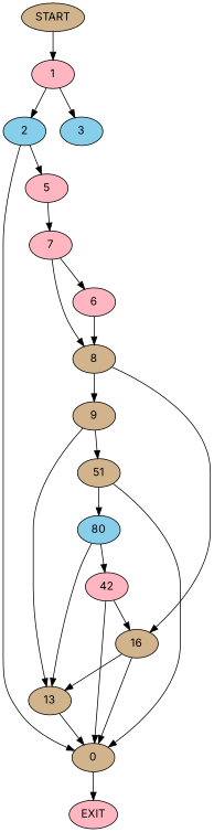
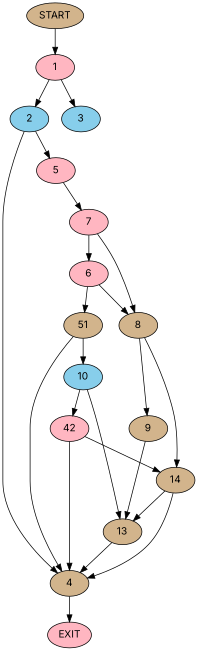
  digraph {
    fontname=Inter
    node [fillcolor=tan fontname=Inter style=filled]
    edge [fontname=Inter]
    n1 [label=START]
    1 [fillcolor=lightpink]
    2 [fillcolor=skyblue]
    3 [fillcolor=skyblue]
    n5 [fillcolor=lightpink label=EXIT]
-   4 [label=0]
+   4
    5 [fillcolor=lightpink]
    7 [fillcolor=lightpink]
    6 [fillcolor=lightpink]
    8
    9
-   14 [label=16]
+   14
    n13 [label=51]
    13
-   10 [fillcolor=skyblue label=80]
+   10 [fillcolor=skyblue]
    n16 [fillcolor=lightpink label=42]
    n1 -> 1
    1 -> 2
    1 -> 3
    2 -> 4
    2 -> 5
    4 -> n5
    5 -> 7
    7 -> 6
    7 -> 8
    6 -> 8
    8 -> 9
    8 -> 14
-   9 -> n13
+   6 -> n13
    9 -> 13
    14 -> 4
    14 -> 13
    n13 -> 4
    n13 -> 10
    13 -> 4
    10 -> 13
    10 -> n16
    n16 -> 4
    n16 -> 14
  }
